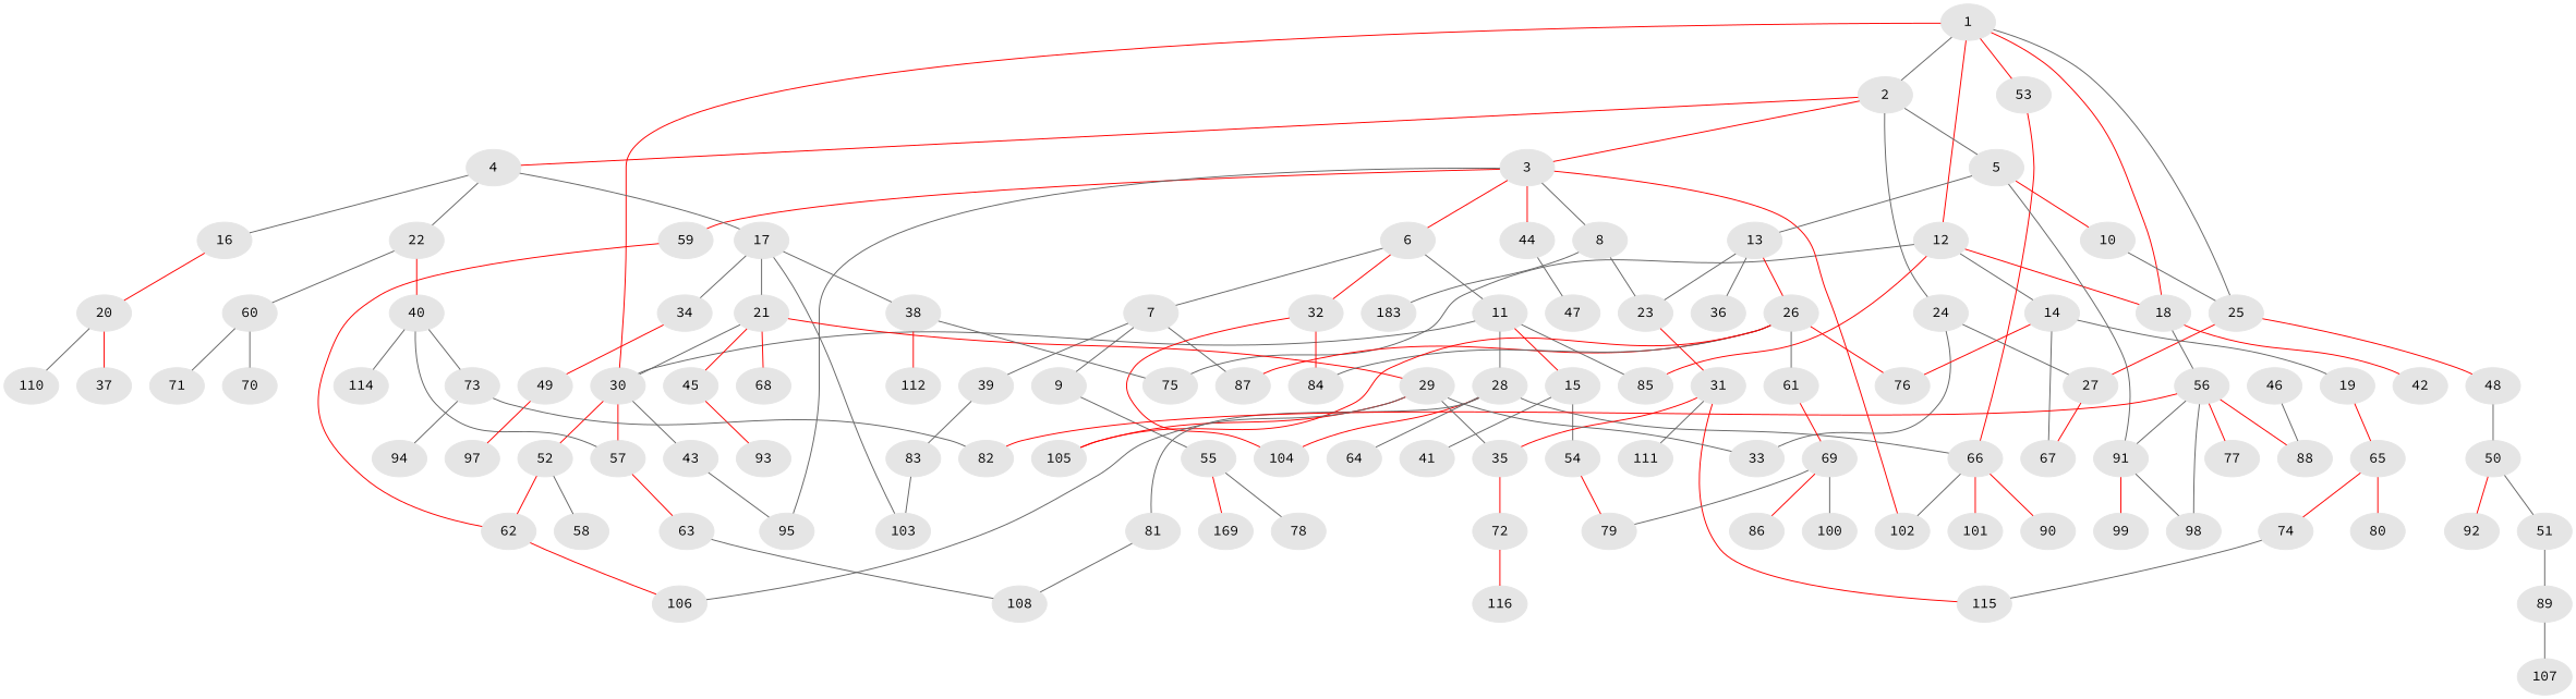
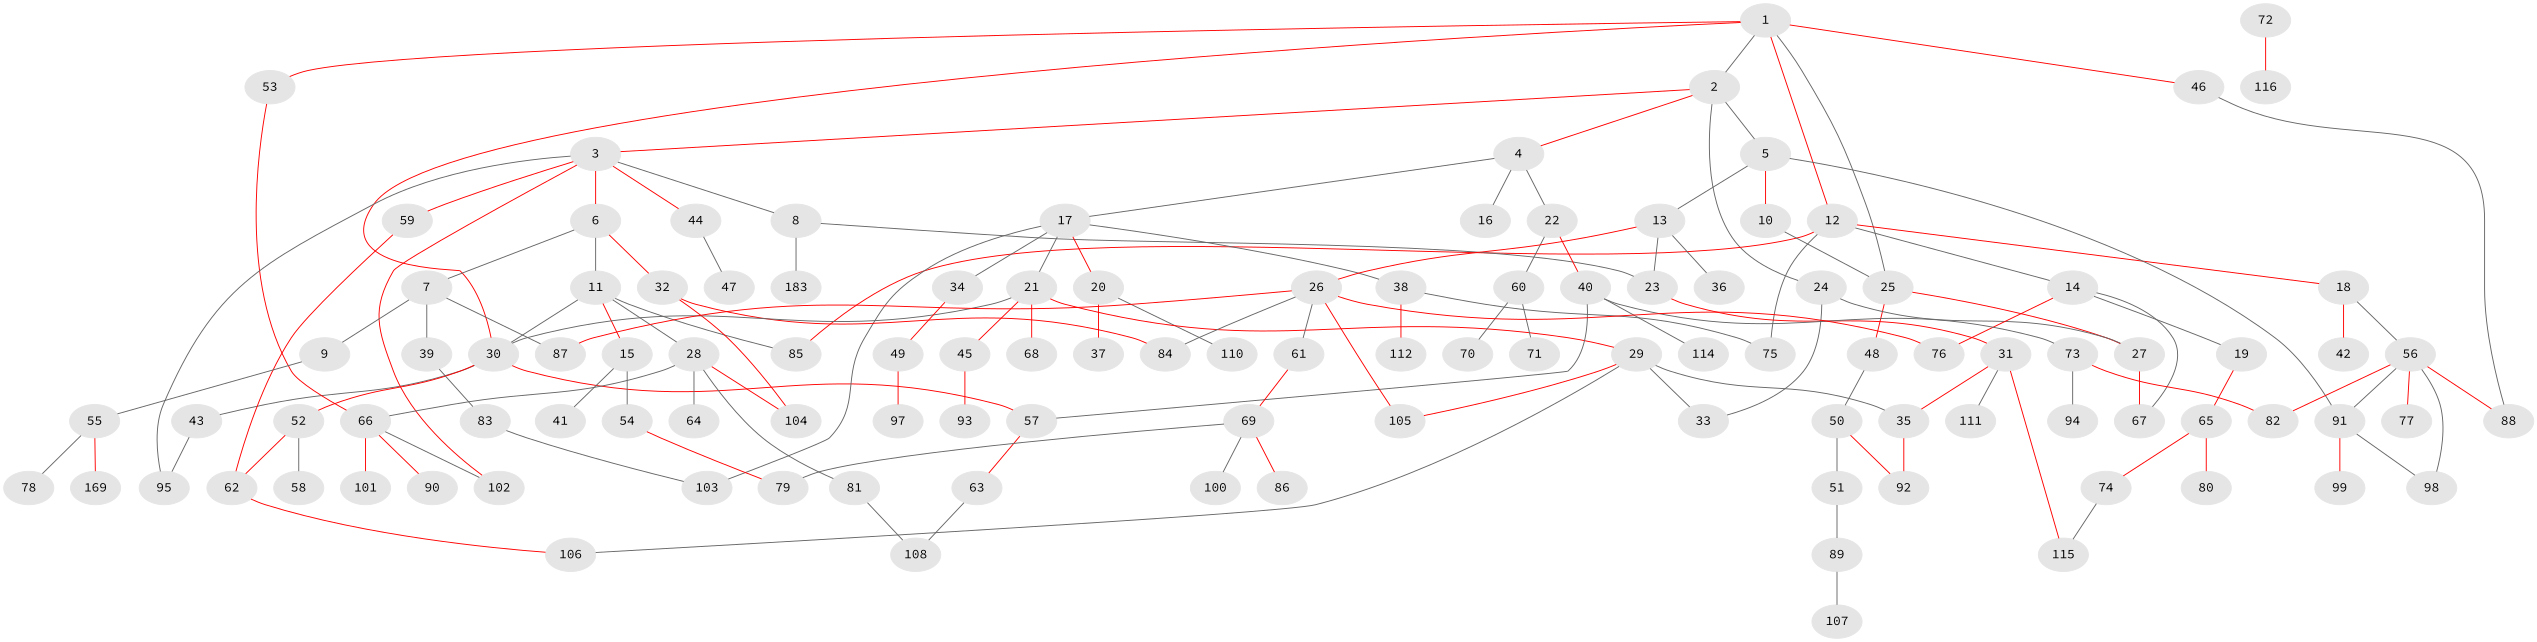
  graph {
    fontname="Source Code Pro"
    node [color=gray90 fontname="Source Code Pro" style=filled]
    edge [color=gray40 fontname="Source Code Pro"]
    1
    2
    12
    25
    30
    46
    53
    3
    4
    5
    24
    85
    14
    18
    75
    27
    48
    43
    52
    57
    88
    66
    6
    8
    44
    59
    95
    102
    16
    17
    22
    10
    13
    91
    33
    7
    11
    32
    23
    n40 [label=183]
    47
    62
    20
    21
    34
    38
    103
    60
    40
    26
    36
    98
    99
    9
    39
    87
    15
    28
    84
    104
    55
    83
    31
    78
    n65 [label=169]
    70
    71
    41
    54
    64
    81
    19
    67
    76
    42
    56
    61
    105
    65
    79
    37
    110
    29
    45
    68
    49
    112
    77
    82
    74
    80
    35
    106
    93
    73
    114
    111
    115
    50
    69
    90
    101
    108
    72
    58
    63
    97
    116
    94
    51
    92
    89
    107
    86
    100
    1 -- 2
    1 -- 12 [color=red]
    1 -- 25
    1 -- 30 [color=red]
-   1 -- 18 [color=red]
+   1 -- 46 [color=red]
    1 -- 53 [color=red]
    2 -- 3 [color=red]
    2 -- 4 [color=red]
    2 -- 5
    2 -- 24
    12 -- 85 [color=red]
    12 -- 14
    12 -- 18 [color=red]
    12 -- 75
    25 -- 27 [color=red]
    25 -- 48 [color=red]
    30 -- 43
    30 -- 52 [color=red]
    30 -- 57 [color=red]
    46 -- 88
    53 -- 66 [color=red]
    3 -- 6 [color=red]
    3 -- 8
    3 -- 44 [color=red]
    3 -- 59 [color=red]
    3 -- 95
    3 -- 102 [color=red]
    4 -- 16
    4 -- 17
    4 -- 22
    5 -- 10 [color=red]
    5 -- 13
    5 -- 91
    24 -- 27
    24 -- 33
    14 -- 19
    14 -- 67
    14 -- 76 [color=red]
    18 -- 42 [color=red]
    18 -- 56
    27 -- 67 [color=red]
    48 -- 50
    43 -- 95
    52 -- 62 [color=red]
    52 -- 58
    57 -- 63 [color=red]
    66 -- 102
    66 -- 90 [color=red]
    66 -- 101 [color=red]
    6 -- 7
    6 -- 11
    6 -- 32 [color=red]
    8 -- 23
    8 -- n40
    44 -- 47
    59 -- 62 [color=red]
-   16 -- 20 [color=red]
+   17 -- 20 [color=red]
    17 -- 21
    17 -- 34
    17 -- 38
    17 -- 103
    22 -- 60
    22 -- 40 [color=red]
    10 -- 25
    13 -- 23
    13 -- 26 [color=red]
    13 -- 36
    91 -- 98
    91 -- 99 [color=red]
    7 -- 9
    7 -- 39
    7 -- 87
    11 -- 30
    11 -- 85
    11 -- 15 [color=red]
    11 -- 28
    32 -- 84 [color=red]
    32 -- 104 [color=red]
    23 -- 31 [color=red]
    62 -- 106 [color=red]
    20 -- 37 [color=red]
    20 -- 110
    21 -- 30
    21 -- 29 [color=red]
    21 -- 45 [color=red]
    21 -- 68 [color=red]
    34 -- 49 [color=red]
    38 -- 75
    38 -- 112 [color=red]
    60 -- 70
    60 -- 71
    40 -- 57
    40 -- 73
    40 -- 114
    26 -- 87 [color=red]
    26 -- 84
    26 -- 76 [color=red]
    26 -- 61
    26 -- 105 [color=red]
    9 -- 55
    39 -- 83
    15 -- 41
    15 -- 54
    28 -- 66
    28 -- 104 [color=red]
    28 -- 64
    28 -- 81
    55 -- 78
    55 -- n65 [color=red]
    83 -- 103
    31 -- 35 [color=red]
    31 -- 111
    31 -- 115 [color=red]
    54 -- 79 [color=red]
    81 -- 108
    19 -- 65 [color=red]
    56 -- 88 [color=red]
    56 -- 91
    56 -- 98
    56 -- 77 [color=red]
    56 -- 82 [color=red]
    61 -- 69 [color=red]
    65 -- 74 [color=red]
    65 -- 80 [color=red]
    29 -- 33
    29 -- 105 [color=red]
    29 -- 35
    29 -- 106
    45 -- 93 [color=red]
    49 -- 97 [color=red]
    74 -- 115
-   35 -- 72 [color=red]
-   73 -- 82
+   35 -- 92 [color=red]
+   73 -- 82 [color=red]
    73 -- 94
    50 -- 51
    50 -- 92 [color=red]
    69 -- 79
    69 -- 86 [color=red]
    69 -- 100
    72 -- 116 [color=red]
    63 -- 108
    51 -- 89
    89 -- 107
  }
